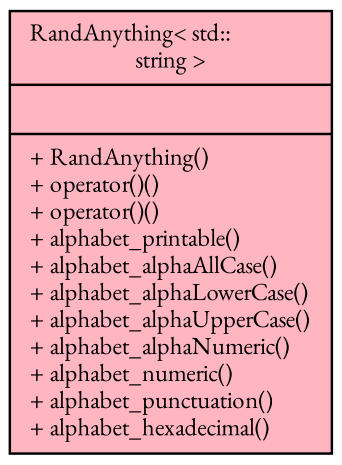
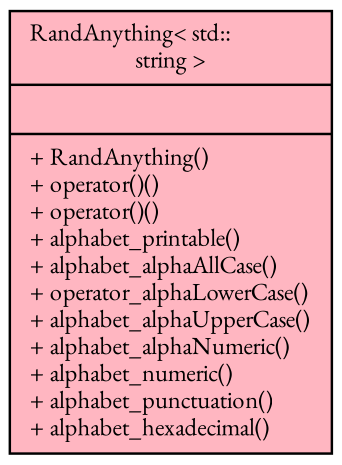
  digraph {
    fontname="EB Garamond"
-   n1 [color=black fillcolor=lightpink fontcolor=black fontname="EB Garamond" fontsize=10 height=0.2 label="{RandAnything\< std::\lstring \>\n||+ RandAnything()\l+ operator()()\l+ operator()()\l+ alphabet_printable()\l+ alphabet_alphaAllCase()\l+ alphabet_alphaLowerCase()\l+ alphabet_alphaUpperCase()\l+ alphabet_alphaNumeric()\l+ alphabet_numeric()\l+ alphabet_punctuation()\l+ alphabet_hexadecimal()\l}" shape=record style=filled width=0.4]
+   n1 [color=black fillcolor=lightpink fontcolor=black fontname="EB Garamond" fontsize=10 height=0.2 label="{RandAnything\< std::\lstring \>\n||+ RandAnything()\l+ operator()()\l+ operator()()\l+ alphabet_printable()\l+ alphabet_alphaAllCase()\l+ operator_alphaLowerCase()\l+ alphabet_alphaUpperCase()\l+ alphabet_alphaNumeric()\l+ alphabet_numeric()\l+ alphabet_punctuation()\l+ alphabet_hexadecimal()\l}" shape=record style=filled width=0.4]
  }
